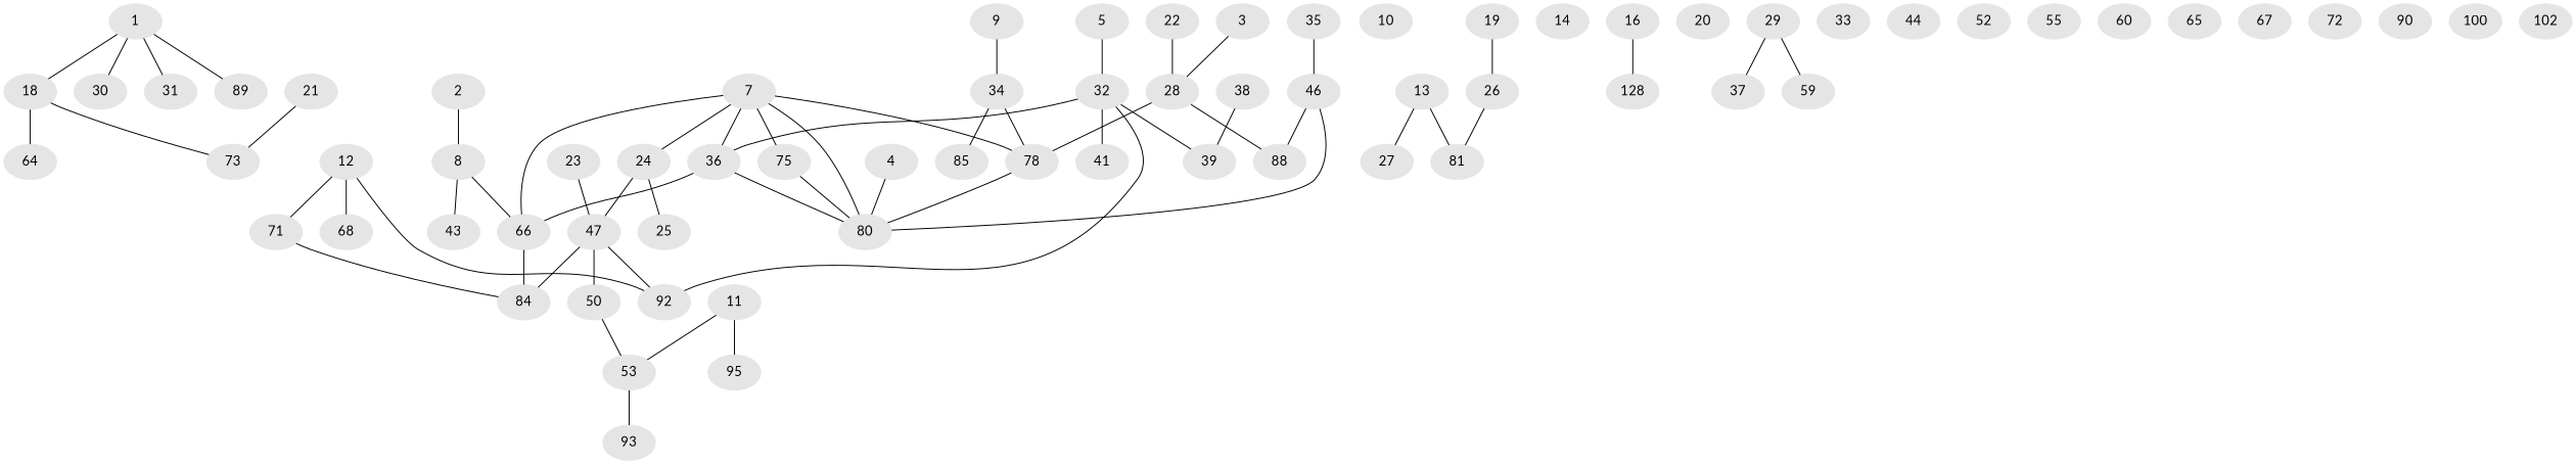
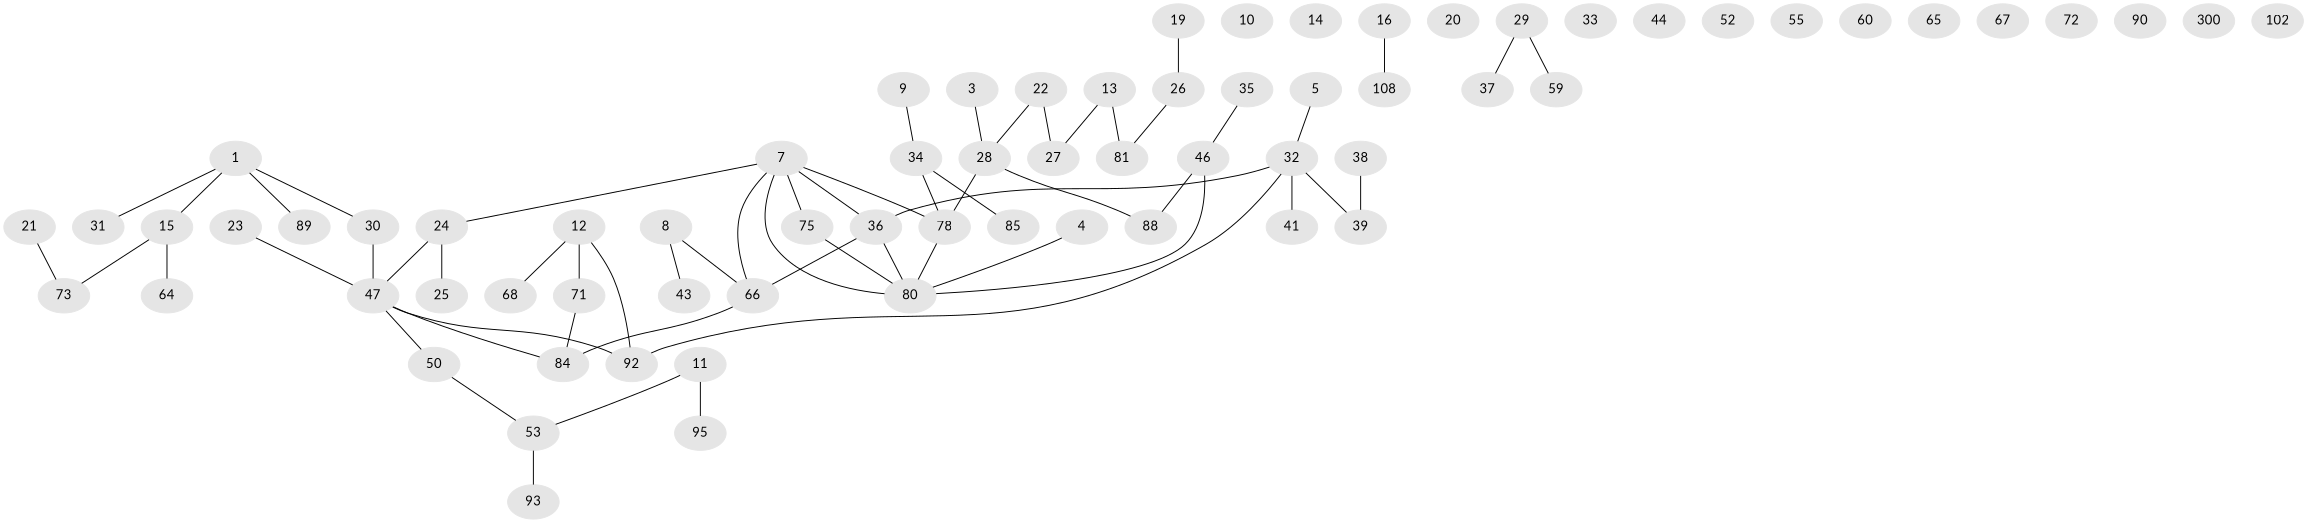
  graph {
    fontname=Lato
    node [color=gray90 fontname=Lato style=filled]
    edge [fontname=Lato]
    1 [super="+49"]
-   15 [label=18]
+   15
    30 [super="+51"]
    31 [super="+82"]
    89
    64
    73 [super="+86"]
    47 [super="+87"]
-   2 [super="+7"]
    8 [super="+48"]
    66 [super="+107"]
    43
    28 [super="+91"]
    78
    88
    3
    4 [super="+96"]
    80 [super="+104"]
    5 [super="+74"]
    32 [super="+61"]
    36
    n22 [label=92 super="+69"]
    39 [super="+56"]
    41 [super="+77"]
    n25 [label=7 super="+57"]
    24 [super="+99"]
    75
    25
    84 [super="+94"]
    34 [super="+83"]
    85
    9
    10
    11 [super="+106"]
    53 [super="+98"]
    95 [super="+105"]
    93 [super="+101"]
    12 [super="+63"]
    68
    71
    13 [super="+18"]
    27 [super="+40"]
    81
    14
    16 [super="+58"]
-   108 [label=128]
+   108
    26 [super="+92"]
    19
    20
    21
    22
    50
    23
    37 [super="+70"]
    29
    59 [super="+76"]
    33
    35 [super="+42"]
    46 [super="+97"]
    38 [super="+54"]
    44
    52
    55 [super="+103"]
    60
    65
    67
    72
    90
-   100
+   100 [label=300]
    102
    1 -- 15
    1 -- 30
    1 -- 31
    1 -- 89
    15 -- 64
    15 -- 73
+   30 -- 47
    47 -- n22
    47 -- 84
    47 -- 50
-   2 -- 8
    8 -- 66
    8 -- 43
    66 -- 84
    28 -- 78
    28 -- 88
    78 -- 80
    3 -- 28
    4 -- 80
    5 -- 32
    32 -- 36
    32 -- n22
    32 -- 39
    32 -- 41
    36 -- 66
    36 -- 80
    n25 -- 66
    n25 -- 78
    n25 -- 80
    n25 -- 36
    n25 -- 24
    n25 -- 75
    24 -- 47
    24 -- 25
    75 -- 80
    34 -- 78
    34 -- 85
    9 -- 34
    11 -- 53
    11 -- 95
    53 -- 93
    12 -- n22
    12 -- 68
    12 -- 71
    71 -- 84
    13 -- 27
    13 -- 81 [weight=2]
    16 -- 108
    26 -- 81
    19 -- 26
    21 -- 73
    22 -- 28
+   22 -- 27
    50 -- 53
    23 -- 47
    29 -- 37
    29 -- 59
    35 -- 46
    46 -- 88
    46 -- 80
    38 -- 39
  }
